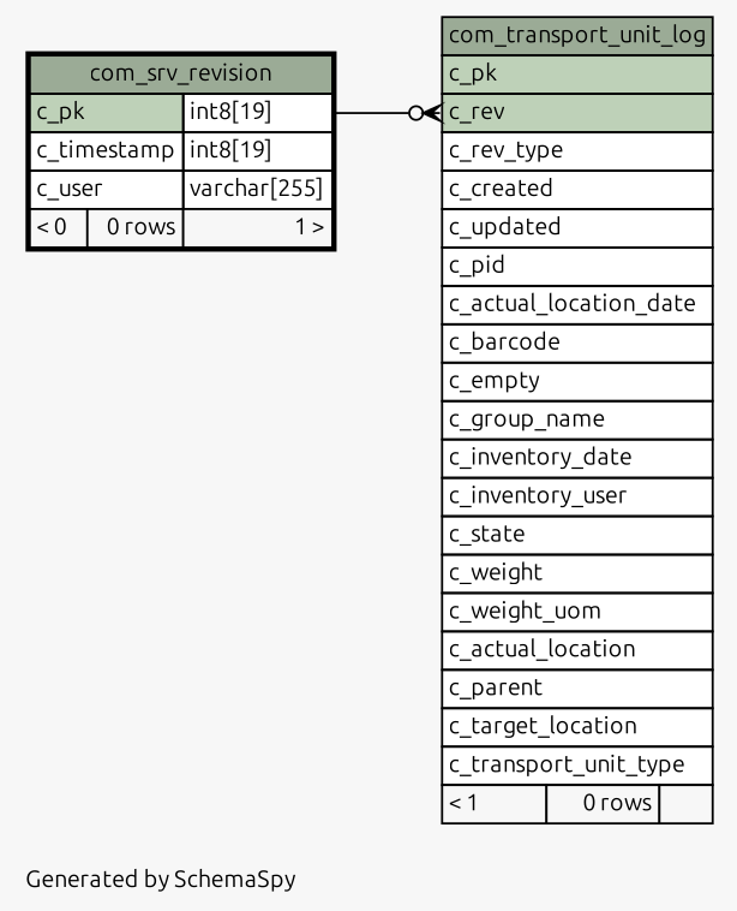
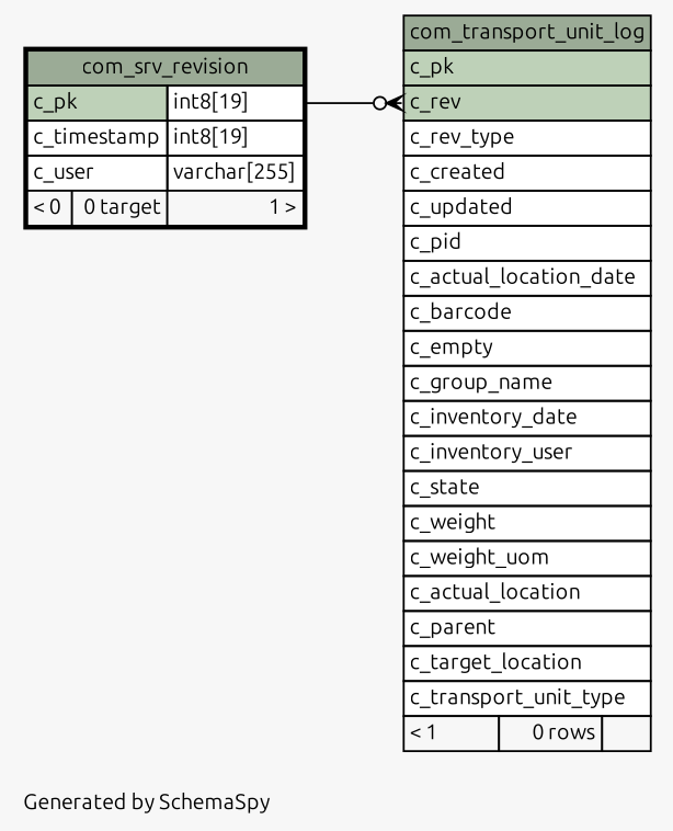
  digraph {
    bgcolor="#f7f7f7"
    fontname=Ubuntu
    fontsize=11
    label="\nGenerated by SchemaSpy"
    labeljust=l
    nodesep=0.18
    rankdir=RL
    ranksep=0.46
    node [fontname=Ubuntu fontsize=11 shape=plaintext]
    n1 [label=<     <TABLE BORDER="0" CELLBORDER="1" CELLSPACING="0" BGCOLOR="#ffffff">       <TR><TD COLSPAN="3" BGCOLOR="#9bab96" ALIGN="CENTER">com_transport_unit_log</TD></TR>       <TR><TD PORT="c_pk" COLSPAN="3" BGCOLOR="#bed1b8" ALIGN="LEFT">c_pk</TD></TR>       <TR><TD PORT="c_rev" COLSPAN="3" BGCOLOR="#bed1b8" ALIGN="LEFT">c_rev</TD></TR>       <TR><TD PORT="c_rev_type" COLSPAN="3" ALIGN="LEFT">c_rev_type</TD></TR>       <TR><TD PORT="c_created" COLSPAN="3" ALIGN="LEFT">c_created</TD></TR>       <TR><TD PORT="c_updated" COLSPAN="3" ALIGN="LEFT">c_updated</TD></TR>       <TR><TD PORT="c_pid" COLSPAN="3" ALIGN="LEFT">c_pid</TD></TR>       <TR><TD PORT="c_actual_location_date" COLSPAN="3" ALIGN="LEFT">c_actual_location_date</TD></TR>       <TR><TD PORT="c_barcode" COLSPAN="3" ALIGN="LEFT">c_barcode</TD></TR>       <TR><TD PORT="c_empty" COLSPAN="3" ALIGN="LEFT">c_empty</TD></TR>       <TR><TD PORT="c_group_name" COLSPAN="3" ALIGN="LEFT">c_group_name</TD></TR>       <TR><TD PORT="c_inventory_date" COLSPAN="3" ALIGN="LEFT">c_inventory_date</TD></TR>       <TR><TD PORT="c_inventory_user" COLSPAN="3" ALIGN="LEFT">c_inventory_user</TD></TR>       <TR><TD PORT="c_state" COLSPAN="3" ALIGN="LEFT">c_state</TD></TR>       <TR><TD PORT="c_weight" COLSPAN="3" ALIGN="LEFT">c_weight</TD></TR>       <TR><TD PORT="c_weight_uom" COLSPAN="3" ALIGN="LEFT">c_weight_uom</TD></TR>       <TR><TD PORT="c_actual_location" COLSPAN="3" ALIGN="LEFT">c_actual_location</TD></TR>       <TR><TD PORT="c_parent" COLSPAN="3" ALIGN="LEFT">c_parent</TD></TR>       <TR><TD PORT="c_target_location" COLSPAN="3" ALIGN="LEFT">c_target_location</TD></TR>       <TR><TD PORT="c_transport_unit_type" COLSPAN="3" ALIGN="LEFT">c_transport_unit_type</TD></TR>       <TR><TD ALIGN="LEFT" BGCOLOR="#f7f7f7">&lt; 1</TD><TD ALIGN="RIGHT" BGCOLOR="#f7f7f7">0 rows</TD><TD ALIGN="RIGHT" BGCOLOR="#f7f7f7">  </TD></TR>     </TABLE>>]
-   n2 [label=<     <TABLE BORDER="2" CELLBORDER="1" CELLSPACING="0" BGCOLOR="#ffffff">       <TR><TD COLSPAN="3" BGCOLOR="#9bab96" ALIGN="CENTER">com_srv_revision</TD></TR>       <TR><TD PORT="c_pk" COLSPAN="2" BGCOLOR="#bed1b8" ALIGN="LEFT">c_pk</TD><TD PORT="c_pk.type" ALIGN="LEFT">int8[19]</TD></TR>       <TR><TD PORT="c_timestamp" COLSPAN="2" ALIGN="LEFT">c_timestamp</TD><TD PORT="c_timestamp.type" ALIGN="LEFT">int8[19]</TD></TR>       <TR><TD PORT="c_user" COLSPAN="2" ALIGN="LEFT">c_user</TD><TD PORT="c_user.type" ALIGN="LEFT">varchar[255]</TD></TR>       <TR><TD ALIGN="LEFT" BGCOLOR="#f7f7f7">&lt; 0</TD><TD ALIGN="RIGHT" BGCOLOR="#f7f7f7">0 rows</TD><TD ALIGN="RIGHT" BGCOLOR="#f7f7f7">1 &gt;</TD></TR>     </TABLE>>]
+   n2 [label=<     <TABLE BORDER="2" CELLBORDER="1" CELLSPACING="0" BGCOLOR="#ffffff">       <TR><TD COLSPAN="3" BGCOLOR="#9bab96" ALIGN="CENTER">com_srv_revision</TD></TR>       <TR><TD PORT="c_pk" COLSPAN="2" BGCOLOR="#bed1b8" ALIGN="LEFT">c_pk</TD><TD PORT="c_pk.type" ALIGN="LEFT">int8[19]</TD></TR>       <TR><TD PORT="c_timestamp" COLSPAN="2" ALIGN="LEFT">c_timestamp</TD><TD PORT="c_timestamp.type" ALIGN="LEFT">int8[19]</TD></TR>       <TR><TD PORT="c_user" COLSPAN="2" ALIGN="LEFT">c_user</TD><TD PORT="c_user.type" ALIGN="LEFT">varchar[255]</TD></TR>       <TR><TD ALIGN="LEFT" BGCOLOR="#f7f7f7">&lt; 0</TD><TD ALIGN="RIGHT" BGCOLOR="#f7f7f7">0 target</TD><TD ALIGN="RIGHT" BGCOLOR="#f7f7f7">1 &gt;</TD></TR>     </TABLE>>]
    n1 -> n2 [arrowhead=none arrowsize=0.8 arrowtail=crowodot dir=back headport="c_pk.type:e" tailport="c_rev:w" fontname=Ubuntu]
  }
